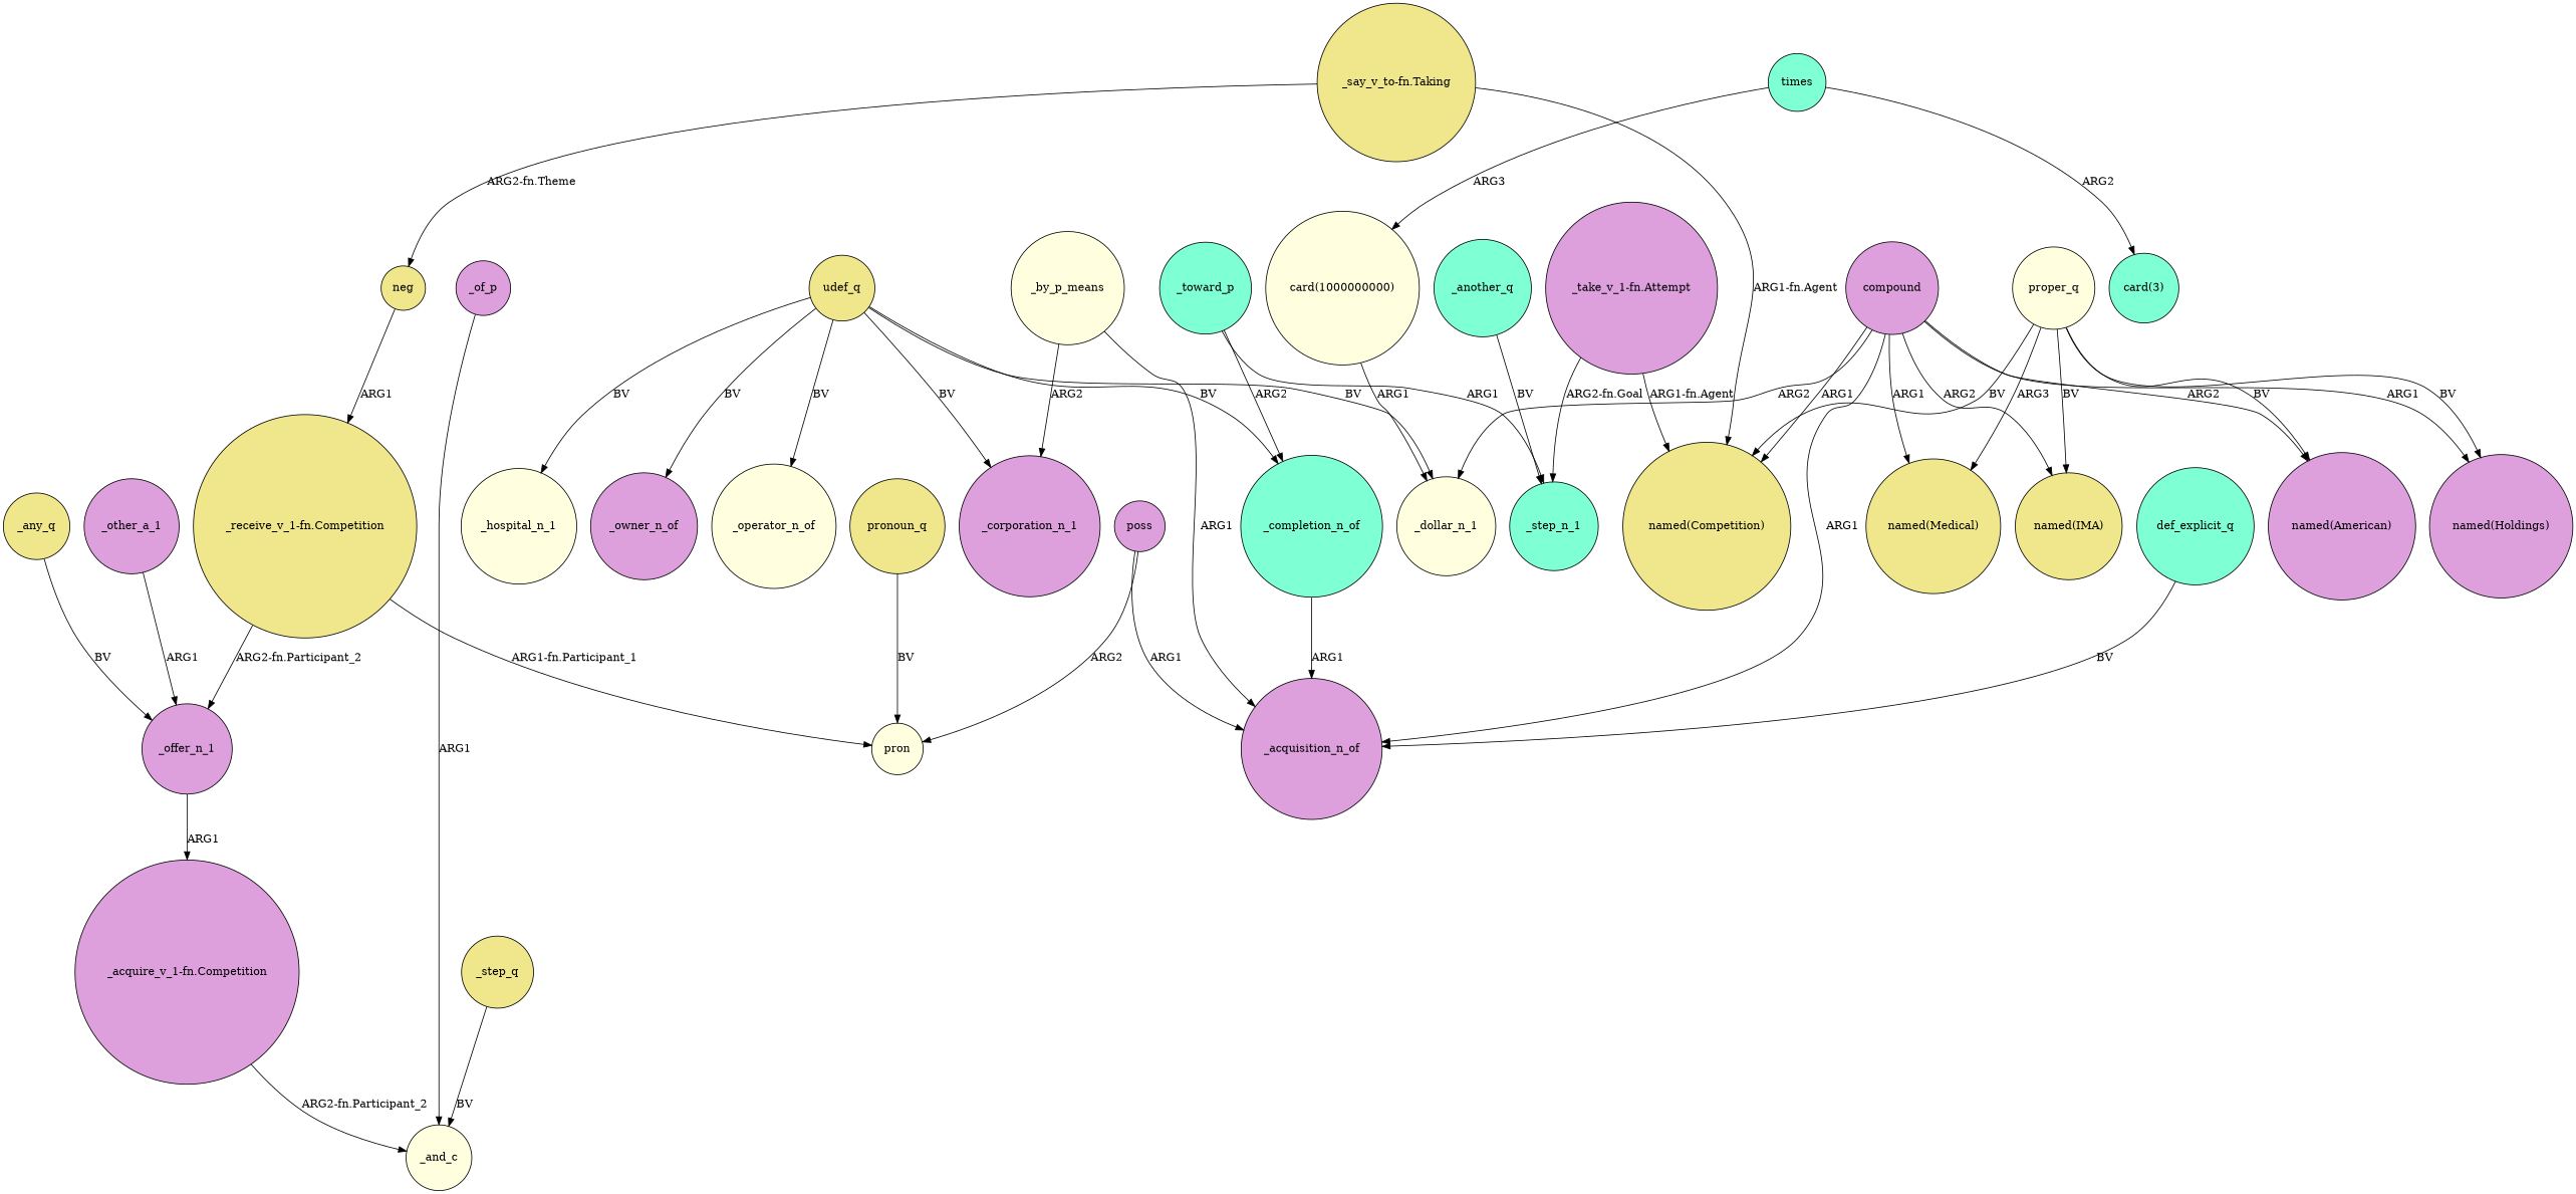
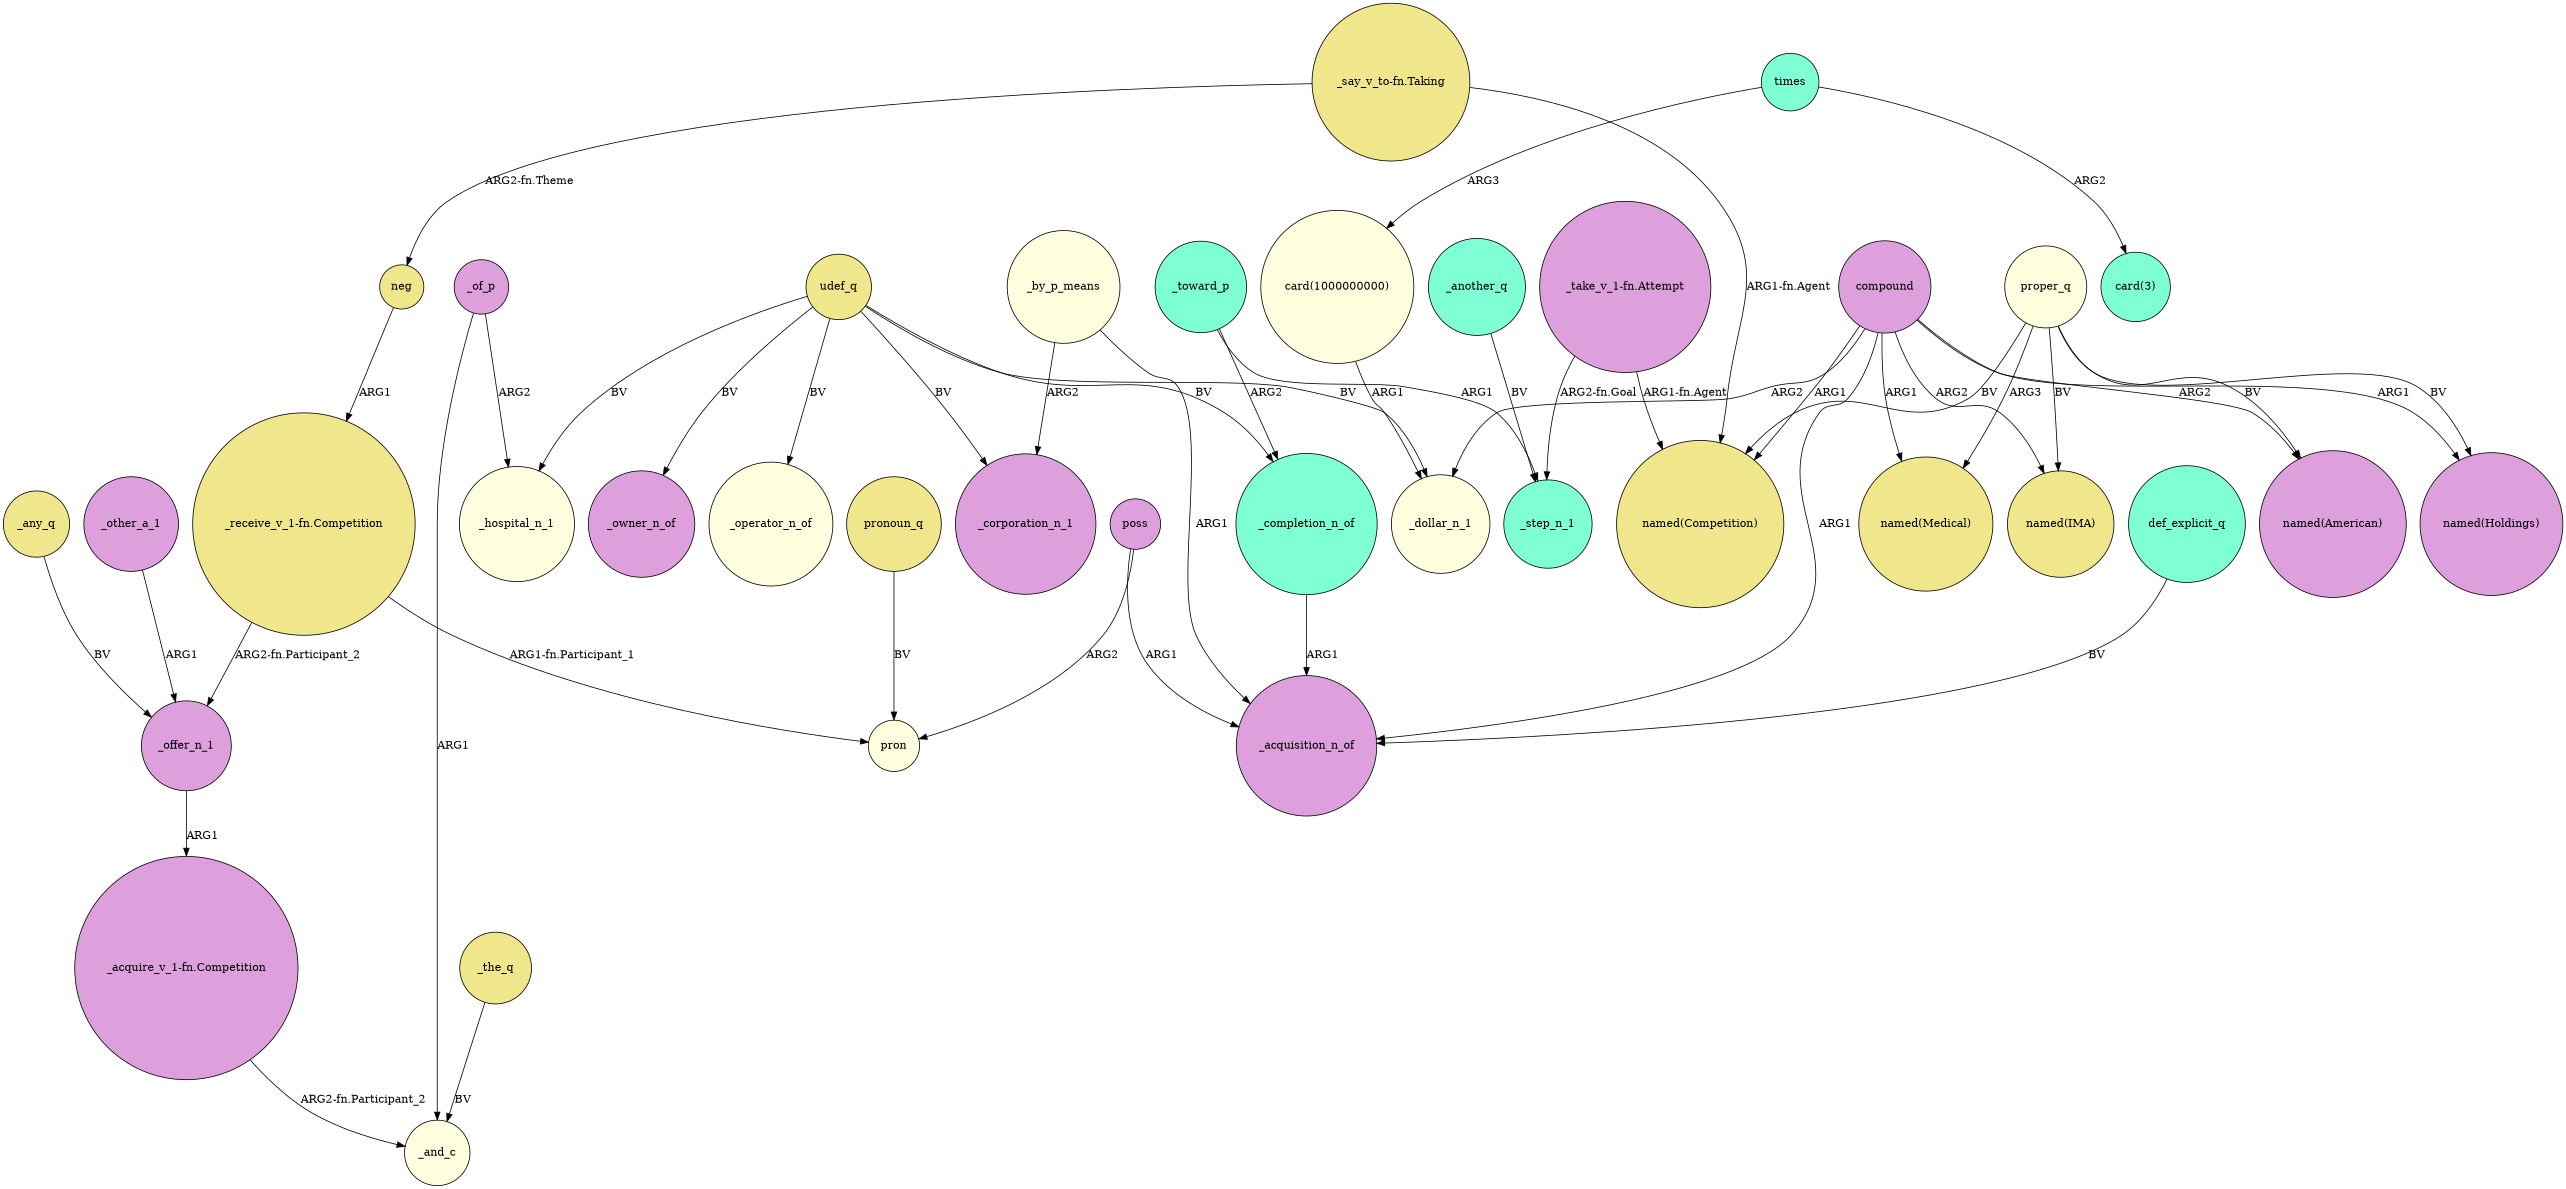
  digraph {
    node [fillcolor=plum shape=circle style=filled]
    "card(1000000000)" [fillcolor=lightyellow]
    _dollar_n_1 [fillcolor=lightyellow]
    _hospital_n_1 [fillcolor=lightyellow]
    _of_p
    _and_c [fillcolor=lightyellow]
    _any_q [fillcolor=khaki]
    _offer_n_1
    "_acquire_v_1-fn.Competition"
    _other_a_1
    "_say_v_to-fn.Taking" [fillcolor=khaki]
    n11 [fillcolor=khaki label="named(Competition)"]
    neg [fillcolor=khaki]
    "_receive_v_1-fn.Competition" [fillcolor=khaki]
-   _the_q [fillcolor=khaki label=_step_q]
+   _the_q [fillcolor=khaki]
    udef_q [fillcolor=khaki]
    _owner_n_of
    _corporation_n_1
    _completion_n_of [fillcolor=aquamarine]
    _operator_n_of [fillcolor=lightyellow]
    _acquisition_n_of
    pron [fillcolor=lightyellow]
    compound
    "named(Medical)" [fillcolor=khaki]
    "named(Holdings)"
    "named(IMA)" [fillcolor=khaki]
    "named(American)"
    times [fillcolor=aquamarine]
    "card(3)" [fillcolor=aquamarine]
    _by_p_means [fillcolor=lightyellow]
    proper_q [fillcolor=lightyellow]
    def_explicit_q [fillcolor=aquamarine]
    pronoun_q [fillcolor=khaki]
    poss
    _toward_p [fillcolor=aquamarine]
    _step_n_1 [fillcolor=aquamarine]
    "_take_v_1-fn.Attempt"
    _another_q [fillcolor=aquamarine]
    "card(1000000000)" -> _dollar_n_1 [label=ARG1]
+   _of_p -> _hospital_n_1 [label=ARG2]
    _of_p -> _and_c [label=ARG1]
    _any_q -> _offer_n_1 [label=BV]
    _offer_n_1 -> "_acquire_v_1-fn.Competition" [label=ARG1]
    "_acquire_v_1-fn.Competition" -> _and_c [label="ARG2-fn.Participant_2"]
    _other_a_1 -> _offer_n_1 [label=ARG1]
    "_say_v_to-fn.Taking" -> n11 [label="ARG1-fn.Agent"]
    "_say_v_to-fn.Taking" -> neg [label="ARG2-fn.Theme"]
    neg -> "_receive_v_1-fn.Competition" [label=ARG1]
    "_receive_v_1-fn.Competition" -> _offer_n_1 [label="ARG2-fn.Participant_2"]
    "_receive_v_1-fn.Competition" -> pron [label="ARG1-fn.Participant_1"]
    _the_q -> _and_c [label=BV]
    udef_q -> _dollar_n_1 [label=BV]
    udef_q -> _hospital_n_1 [label=BV]
    udef_q -> _owner_n_of [label=BV]
    udef_q -> _corporation_n_1 [label=BV]
    udef_q -> _completion_n_of [label=BV]
    udef_q -> _operator_n_of [label=BV]
    _completion_n_of -> _acquisition_n_of [label=ARG1]
    compound -> _dollar_n_1 [label=ARG2]
    compound -> n11 [label=ARG1]
    compound -> _acquisition_n_of [label=ARG1]
    compound -> "named(Medical)" [label=ARG1]
    compound -> "named(Holdings)" [label=ARG1]
    compound -> "named(IMA)" [label=ARG2]
    compound -> "named(American)" [label=ARG2]
    times -> "card(1000000000)" [label=ARG3]
    times -> "card(3)" [label=ARG2]
    _by_p_means -> _corporation_n_1 [label=ARG2]
    _by_p_means -> _acquisition_n_of [label=ARG1]
    proper_q -> n11 [label=BV]
    proper_q -> "named(Medical)" [label=ARG3]
    proper_q -> "named(Holdings)" [label=BV]
    proper_q -> "named(IMA)" [label=BV]
    proper_q -> "named(American)" [label=BV]
    def_explicit_q -> _acquisition_n_of [label=BV]
    pronoun_q -> pron [label=BV]
    poss -> _acquisition_n_of [label=ARG1]
    poss -> pron [label=ARG2]
    _toward_p -> _completion_n_of [label=ARG2]
    _toward_p -> _step_n_1 [label=ARG1]
    "_take_v_1-fn.Attempt" -> n11 [label="ARG1-fn.Agent"]
    "_take_v_1-fn.Attempt" -> _step_n_1 [label="ARG2-fn.Goal"]
    _another_q -> _step_n_1 [label=BV]
  }
